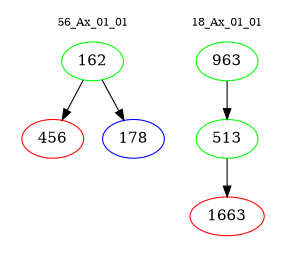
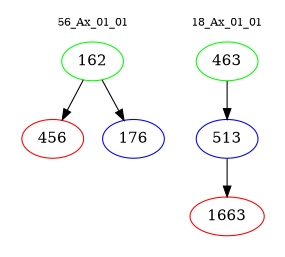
  digraph {
    node [color=green]
    edge [color=black]
    n1 [label=162]
    n2 [color=red label=456]
-   n3 [color=blue label=178]
-   n4 [label=963]
-   n5 [label=513]
+   n3 [color=blue label=176]
+   n4 [label=463]
+   n5 [color=blue label=513]
    n6 [color=red label=1663]
    subgraph cluster_1 {
      color=white
      fontsize=10
      label="56_Ax_01_01"
      n1
      n2
      n3
    }
    subgraph cluster_2 {
      color=white
      fontsize=10
      label="18_Ax_01_01"
      n4
      n5
      n6
    }
    n1 -> n2
    n1 -> n3
    n4 -> n5
    n5 -> n6
  }
